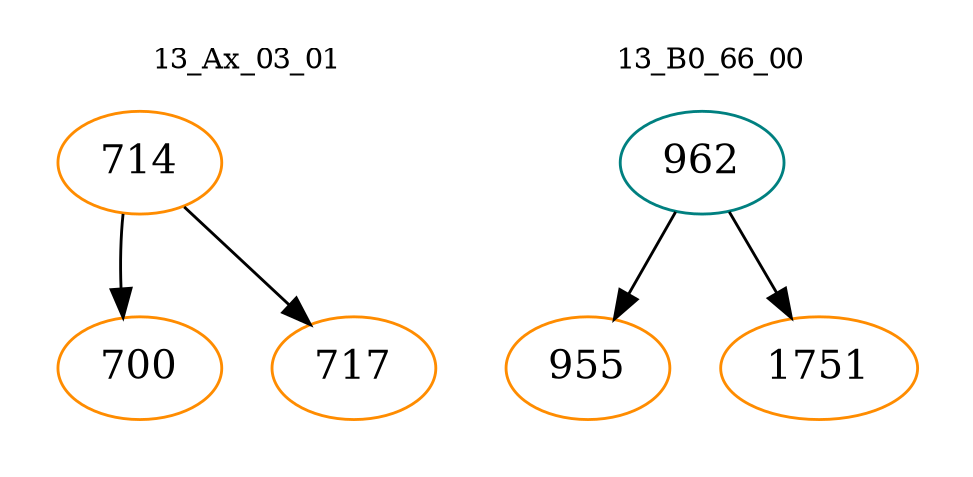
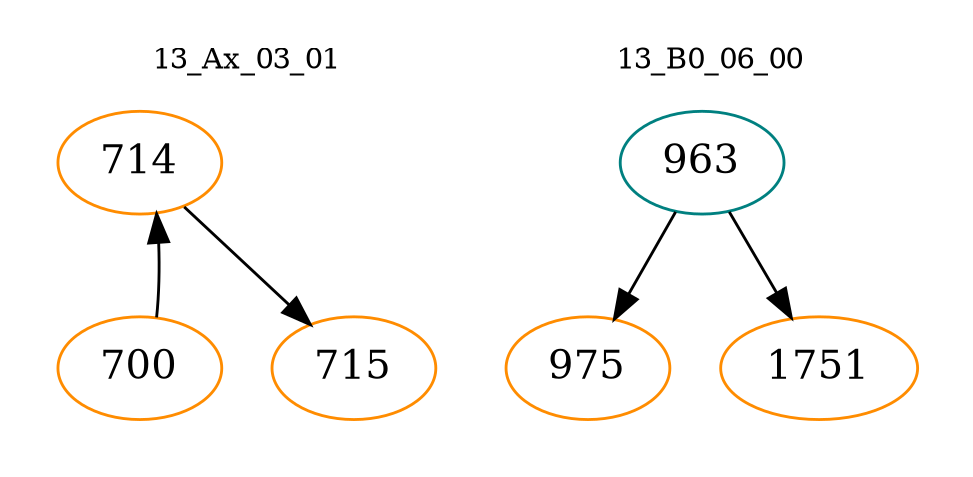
  digraph {
    node [color=darkorange]
    edge [color=black]
    n1 [label=714]
    n2 [label=700]
-   n3 [label=717]
-   n4 [color=teal label=962]
-   n5 [label=955]
+   n3 [label=715]
+   n4 [color=teal label=963]
+   n5 [label=975]
    n6 [label=1751]
    subgraph cluster_1 {
      color=white
      fontsize=10
      label="13_Ax_03_01"
      n1
      n2
      n3
    }
    subgraph cluster_2 {
      color=white
      fontsize=10
-     label="13_B0_66_00"
+     label="13_B0_06_00"
      n4
      n5
      n6
    }
-   n1 -> n2
+   n2 -> n1
    n1 -> n3
    n4 -> n5
    n4 -> n6
  }
